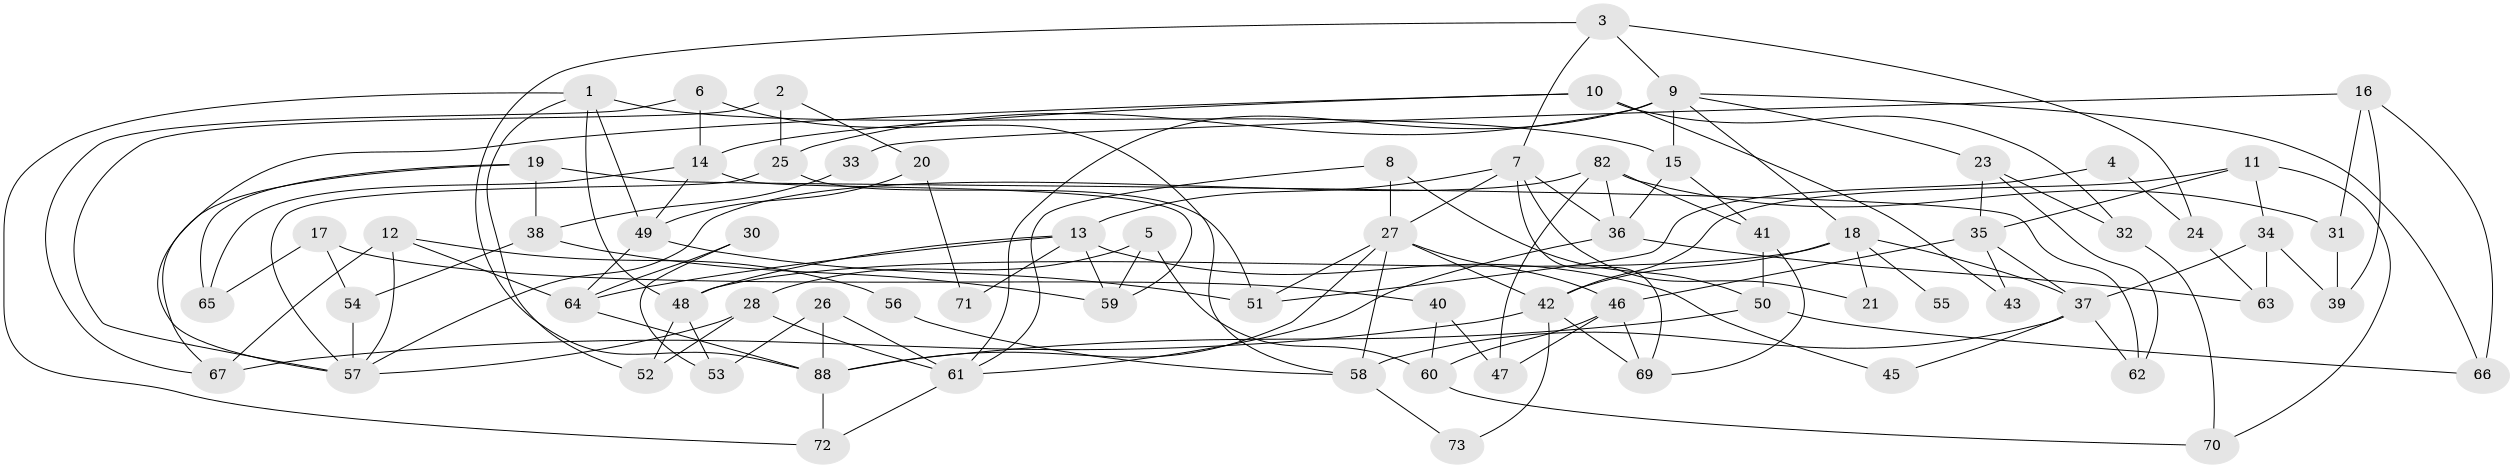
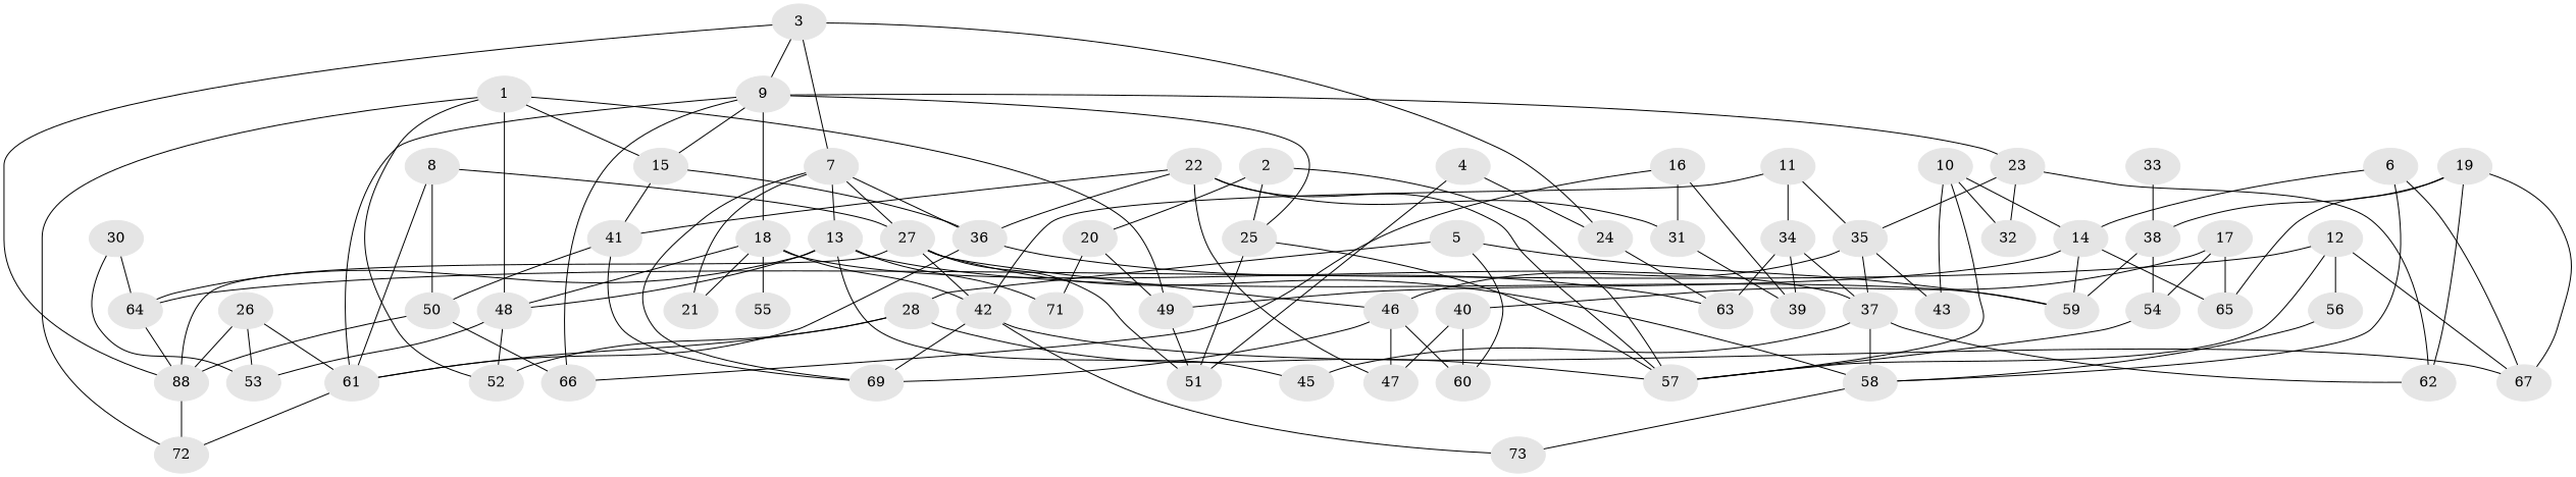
  graph {
    node [color=gray90 style=filled]
    1
    15
    48
    49
    52
    72
    36
    41
    53
    51
    64
    2
    20
    25
    57
    71
    3
    7
    9
    24
    n21 [label=88]
    13
    21
    27
    69
    61
    18
    23
    66
    63
    4
    5
    28
    59
    60
    6
    14
    58
    67
-   70
    65
    73
    45
    42
    46
    8
    50
    37
    55
    32
    35
    62
    10
    43
    11
    34
    39
    12
    56
    16
    31
    33
    38
    17
    40
    54
    47
    19
-   22 [label=82]
+   22
    26
    30
    1 -- 15
    1 -- 48
    1 -- 49
    1 -- 52
    1 -- 72
    15 -- 36
    15 -- 41
    48 -- 52
    48 -- 53
    49 -- 51
-   49 -- 64
    36 -- 61
    36 -- 63
    41 -- 69
    41 -- 50
    64 -- n21
    2 -- 20
    2 -- 25
    2 -- 57
    20 -- 49
    20 -- 71
    25 -- 51
    25 -- 57
    3 -- 7
    3 -- 9
    3 -- 24
    3 -- n21
    7 -- 36
    7 -- 13
    7 -- 21
    7 -- 27
    7 -- 69
    9 -- 15
    9 -- 25
    9 -- 61
    9 -- 18
    9 -- 23
    9 -- 66
    24 -- 63
    n21 -- 72
    13 -- 48
    13 -- 64
    13 -- 71
    13 -- 59
    13 -- 45
    27 -- 51
    27 -- n21
    27 -- 58
    27 -- 42
    27 -- 46
    61 -- 72
    18 -- 48
    18 -- 21
    18 -- 42
    18 -- 37
    18 -- 55
    23 -- 32
    23 -- 35
    23 -- 62
    4 -- 51
    4 -- 24
    5 -- 28
    5 -- 59
    5 -- 60
    28 -- 52
    28 -- 57
    28 -- 61
-   60 -- 70
    6 -- 14
    6 -- 58
    6 -- 67
    14 -- 49
    14 -- 59
    14 -- 65
    58 -- 73
    42 -- 69
    42 -- 67
    42 -- 73
    46 -- 69
    46 -- 60
    46 -- 47
    8 -- 27
    8 -- 61
    8 -- 50
    50 -- n21
    50 -- 66
    37 -- 58
    37 -- 45
    37 -- 62
-   32 -- 70
    35 -- 46
    35 -- 37
    35 -- 43
    10 -- 57
    10 -- 14
    10 -- 32
    10 -- 43
-   11 -- 70
    11 -- 42
    11 -- 35
    11 -- 34
    34 -- 63
    34 -- 37
    34 -- 39
    12 -- 64
    12 -- 57
    12 -- 67
    12 -- 56
    56 -- 58
    16 -- 66
    16 -- 39
    16 -- 31
-   16 -- 33
    31 -- 39
    33 -- 38
    38 -- 59
    38 -- 54
    17 -- 65
    17 -- 40
    17 -- 54
    40 -- 60
    40 -- 47
    54 -- 57
    19 -- 67
    19 -- 65
    19 -- 62
    19 -- 38
    22 -- 36
    22 -- 41
    22 -- 57
    22 -- 31
    22 -- 47
    26 -- 53
    26 -- n21
    26 -- 61
    30 -- 53
    30 -- 64
  }
